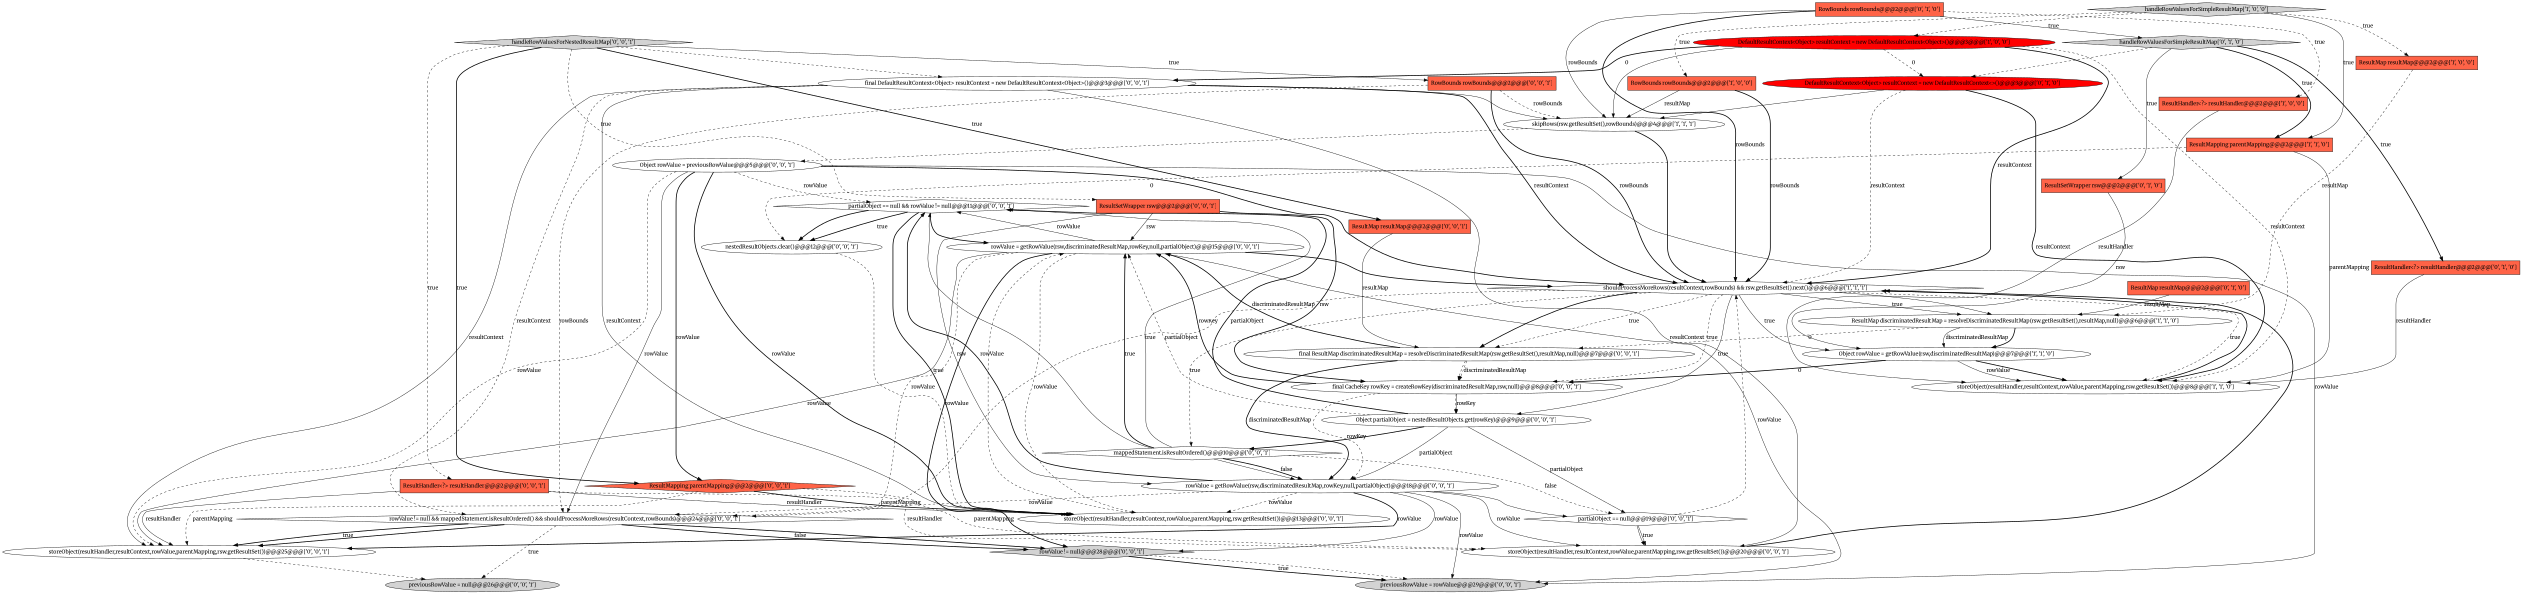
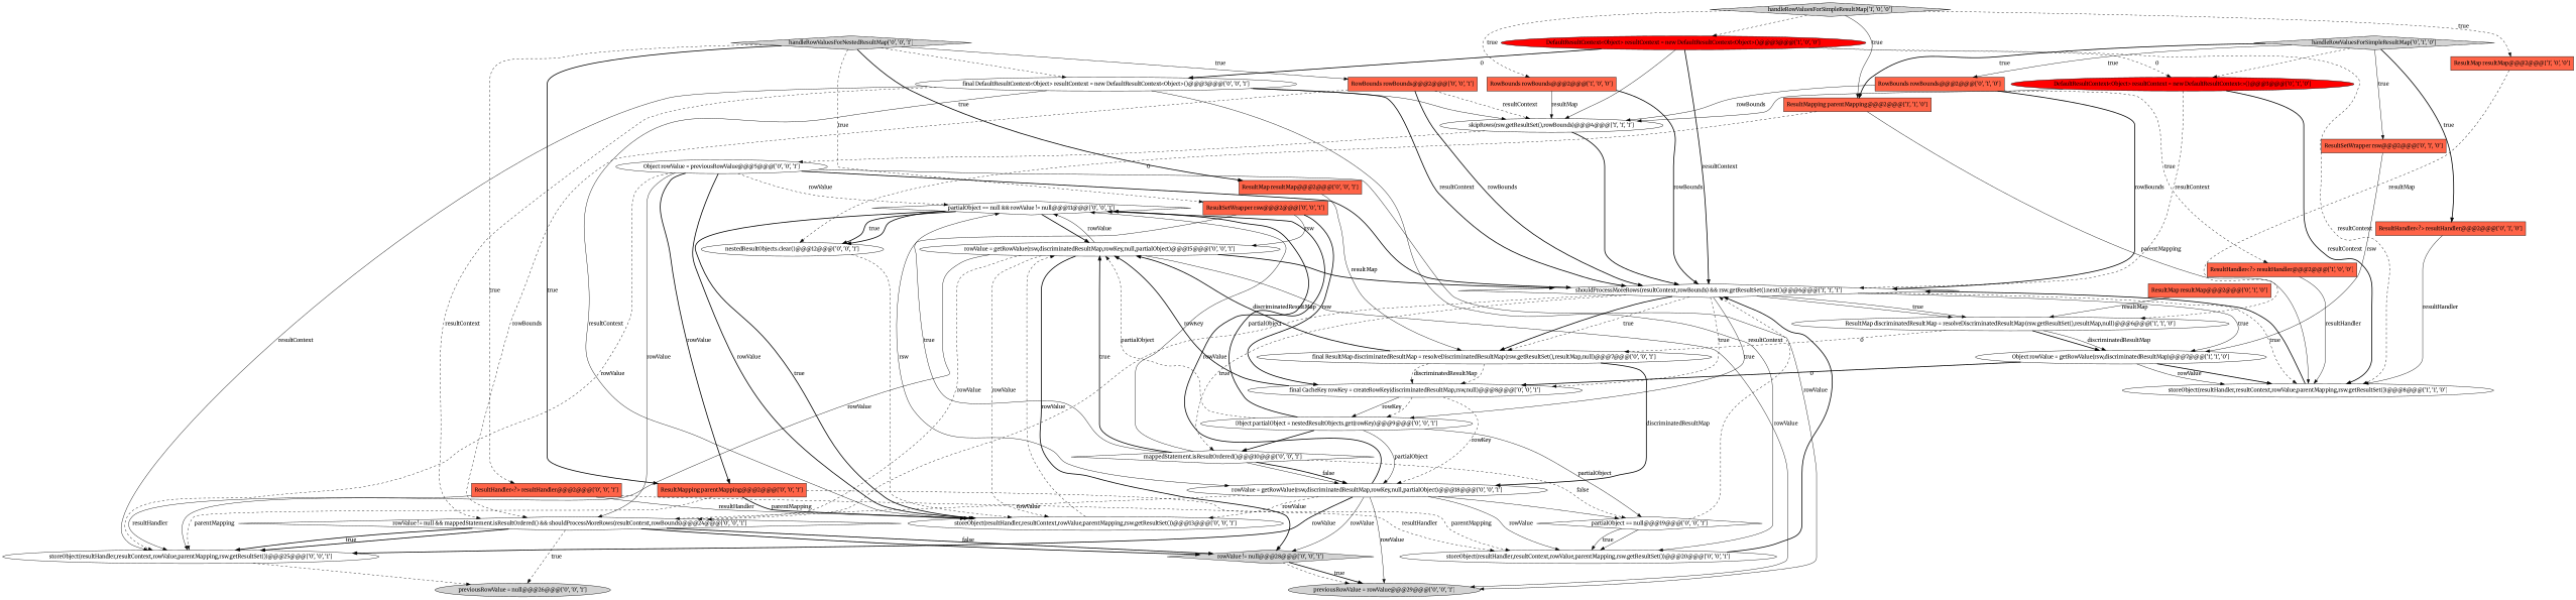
  digraph {
    fontname=Merriweather
    node [fillcolor=white fontname=Merriweather shape=ellipse style=filled]
    edge [fontname=Merriweather style=solid]
    n1 [label="partialObject == null && rowValue != null@@@11@@@['0', '0', '1']" shape=diamond]
    n2 [label="rowValue = getRowValue(rsw,discriminatedResultMap,rowKey,null,partialObject)@@@15@@@['0', '0', '1']"]
    n3 [label="nestedResultObjects.clear()@@@12@@@['0', '0', '1']"]
    n4 [label="storeObject(resultHandler,resultContext,rowValue,parentMapping,rsw.getResultSet())@@@13@@@['0', '0', '1']"]
    n5 [label="shouldProcessMoreRows(resultContext,rowBounds) && rsw.getResultSet().next()@@@6@@@['1', '1', '1']" shape=diamond]
    n6 [label="rowValue != null && mappedStatement.isResultOrdered() && shouldProcessMoreRows(resultContext,rowBounds)@@@24@@@['0', '0', '1']" shape=diamond]
    n7 [fillcolor=lightgray label="rowValue != null@@@28@@@['0', '0', '1']" shape=diamond]
    n8 [fillcolor=lightgray label="previousRowValue = rowValue@@@29@@@['0', '0', '1']"]
    n9 [label="storeObject(resultHandler,resultContext,rowValue,parentMapping,rsw.getResultSet())@@@25@@@['0', '0', '1']"]
    n10 [fillcolor=tomato label="RowBounds rowBounds@@@2@@@['0', '0', '1']" shape=box]
    n11 [label="skipRows(rsw.getResultSet(),rowBounds)@@@4@@@['1', '1', '1']"]
    n12 [label="Object rowValue = previousRowValue@@@5@@@['0', '0', '1']"]
    n13 [label="final ResultMap discriminatedResultMap = resolveDiscriminatedResultMap(rsw.getResultSet(),resultMap,null)@@@7@@@['0', '0', '1']"]
    n14 [label="final CacheKey rowKey = createRowKey(discriminatedResultMap,rsw,null)@@@8@@@['0', '0', '1']"]
    n15 [label="Object rowValue = getRowValue(rsw,discriminatedResultMap)@@@7@@@['1', '1', '0']"]
    n16 [label="ResultMap discriminatedResultMap = resolveDiscriminatedResultMap(rsw.getResultSet(),resultMap,null)@@@6@@@['1', '1', '0']"]
    n17 [label="storeObject(resultHandler,resultContext,rowValue,parentMapping,rsw.getResultSet())@@@8@@@['1', '1', '0']"]
    n18 [label="mappedStatement.isResultOrdered()@@@10@@@['0', '0', '1']" shape=diamond]
    n19 [label="Object partialObject = nestedResultObjects.get(rowKey)@@@9@@@['0', '0', '1']"]
    n20 [fillcolor=lightgray label="previousRowValue = null@@@26@@@['0', '0', '1']"]
    n21 [label="rowValue = getRowValue(rsw,discriminatedResultMap,rowKey,null,partialObject)@@@18@@@['0', '0', '1']"]
    n22 [label="storeObject(resultHandler,resultContext,rowValue,parentMapping,rsw.getResultSet())@@@20@@@['0', '0', '1']"]
    n23 [label="partialObject == null@@@19@@@['0', '0', '1']" shape=diamond]
    n24 [fillcolor=tomato label="ResultSetWrapper rsw@@@2@@@['0', '1', '0']" shape=box]
    n25 [fillcolor=tomato label="ResultMap resultMap@@@2@@@['1', '0', '0']" shape=box]
-   n26 [fillcolor=tomato label="ResultMapping parentMapping@@@2@@@['0', '0', '1']" shape=diamond]
+   n26 [fillcolor=tomato label="ResultMapping parentMapping@@@2@@@['0', '0', '1']" shape=box]
    n27 [fillcolor=tomato label="ResultSetWrapper rsw@@@2@@@['0', '0', '1']" shape=box]
    n28 [fillcolor=tomato label="ResultHandler<?> resultHandler@@@2@@@['0', '0', '1']" shape=box]
    n29 [fillcolor=tomato label="ResultHandler<?> resultHandler@@@2@@@['1', '0', '0']" shape=box]
    n30 [fillcolor=red label="DefaultResultContext<Object> resultContext = new DefaultResultContext<Object>()@@@3@@@['1', '0', '0']"]
    n31 [fillcolor=red label="DefaultResultContext<Object> resultContext = new DefaultResultContext<>()@@@3@@@['0', '1', '0']"]
    n32 [label="final DefaultResultContext<Object> resultContext = new DefaultResultContext<Object>()@@@3@@@['0', '0', '1']"]
    n33 [fillcolor=tomato label="ResultMapping parentMapping@@@2@@@['1', '1', '0']" shape=box]
    n34 [fillcolor=tomato label="ResultMap resultMap@@@2@@@['0', '0', '1']" shape=box]
    n35 [fillcolor=lightgray label="handleRowValuesForSimpleResultMap['0', '1', '0']" shape=diamond]
    n36 [fillcolor=tomato label="RowBounds rowBounds@@@2@@@['0', '1', '0']" shape=box]
    n37 [fillcolor=tomato label="ResultHandler<?> resultHandler@@@2@@@['0', '1', '0']" shape=box]
    n38 [fillcolor=tomato label="ResultMap resultMap@@@2@@@['0', '1', '0']" shape=box]
    n39 [fillcolor=tomato label="RowBounds rowBounds@@@2@@@['1', '0', '0']" shape=box]
    n40 [fillcolor=lightgray label="handleRowValuesForNestedResultMap['0', '0', '1']" shape=diamond]
    n41 [fillcolor=lightgray label="handleRowValuesForSimpleResultMap['1', '0', '0']" shape=diamond]
    n1 -> n2 [style=bold]
    n1 -> n3 [label=true style=bold]
    n1 -> n3 [style=bold]
    n1 -> n4 [label=true style=bold]
    n2 -> n1 [label=rowValue]
    n2 -> n4 [label=rowValue style=dashed]
    n2 -> n5 [style=bold]
    n2 -> n6 [label=rowValue style=dashed]
    n2 -> n7 [label=rowValue style=bold]
    n2 -> n8 [label=rowValue]
    n2 -> n9 [label=rowValue]
    n3 -> n4 [style=dashed]
    n4 -> n2 [style=dashed]
    n5 -> n6 [style=dashed]
    n5 -> n13 [style=bold]
    n5 -> n13 [label=true style=dashed]
    n5 -> n14 [label=true style=dashed]
    n5 -> n15 [label=true]
    n5 -> n16
    n5 -> n16 [label=true]
    n5 -> n17 [label=true style=dashed]
    n5 -> n18 [label=true style=dashed]
    n5 -> n19 [label=true]
    n6 -> n7 [label=false style=bold]
    n6 -> n7 [style=bold]
    n6 -> n9 [style=bold]
    n6 -> n9 [label=true style=bold]
    n6 -> n20 [label=true style=dashed]
    n7 -> n8 [label=true style=bold]
    n7 -> n8 [style=dashed]
    n9 -> n20 [style=dashed]
    n10 -> n5 [label=rowBounds style=bold]
    n10 -> n6 [label=rowBounds style=dashed]
-   n10 -> n11 [label=rowBounds style=dashed]
+   n10 -> n11 [label=resultContext style=dashed]
    n11 -> n5 [style=bold]
    n11 -> n12 [style=dashed]
    n12 -> n1 [label=rowValue style=dashed]
    n12 -> n4 [label=rowValue style=bold]
    n12 -> n5 [style=bold]
    n12 -> n6 [label=rowValue]
    n12 -> n8 [label=rowValue]
    n12 -> n9 [label=rowValue style=dashed]
    n12 -> n26 [label=rowValue style=bold]
    n13 -> n2 [label=discriminatedResultMap style=bold]
    n13 -> n14 [style=dashed]
    n13 -> n14 [label=discriminatedResultMap style=dashed]
    n13 -> n21 [label=discriminatedResultMap style=bold]
    n14 -> n2 [label=rowKey style=bold]
    n14 -> n19 [label=rowKey]
    n14 -> n19 [style=dashed]
    n14 -> n21 [label=rowKey style=dashed]
    n15 -> n14 [label=0 style=bold]
    n15 -> n17 [style=bold]
    n15 -> n17 [label=rowValue]
    n16 -> n13 [label=0 style=dashed]
    n16 -> n15 [style=bold]
    n16 -> n15 [label=discriminatedResultMap]
    n17 -> n5 [style=bold]
    n18 -> n1
    n18 -> n1 [label=true]
    n18 -> n2 [label=true style=bold]
    n18 -> n21
    n18 -> n21 [label=false style=bold]
    n18 -> n23 [label=false style=dashed]
    n19 -> n1 [label=partialObject style=bold]
    n19 -> n2 [label=partialObject style=dashed]
    n19 -> n18 [style=bold]
    n19 -> n21 [label=partialObject]
    n19 -> n23 [label=partialObject]
    n21 -> n1 [label=rowValue style=bold]
    n21 -> n4 [label=rowValue style=dashed]
    n21 -> n6 [label=rowValue style=dashed]
    n21 -> n7 [label=rowValue]
    n21 -> n8 [label=rowValue]
    n21 -> n9 [label=rowValue style=bold]
    n21 -> n22 [label=rowValue]
    n21 -> n23
    n22 -> n5 [style=bold]
    n23 -> n5 [style=dashed]
    n23 -> n22
    n23 -> n22 [label=true]
    n24 -> n15 [label=rsw]
    n25 -> n16 [label=resultMap style=dashed]
    n26 -> n4 [label=parentMapping style=bold]
    n26 -> n9 [label=parentMapping style=dashed]
    n26 -> n22 [label=parentMapping style=dashed]
    n27 -> n2 [label=rsw]
    n27 -> n14 [label=rsw style=bold]
    n27 -> n21 [label=rsw]
    n28 -> n4 [label=resultHandler]
    n28 -> n9 [label=resultHandler]
    n28 -> n22 [label=resultHandler style=dashed]
    n29 -> n17 [label=resultHandler]
    n30 -> n5 [label=resultContext style=bold]
    n30 -> n11
    n30 -> n17 [label=resultContext style=dashed]
    n30 -> n31 [label=0 style=dashed]
    n30 -> n32 [label=0 style=bold]
    n31 -> n5 [label=resultContext style=dashed]
    n31 -> n11
    n31 -> n17 [label=resultContext style=bold]
    n32 -> n4 [label=resultContext]
    n32 -> n5 [label=resultContext style=bold]
    n32 -> n6 [label=resultContext style=dashed]
    n32 -> n9 [label=resultContext]
    n32 -> n11
    n32 -> n22 [label=resultContext]
    n33 -> n3 [label=0 style=dashed]
    n33 -> n17 [label=parentMapping]
    n34 -> n13 [label=resultMap]
    n35 -> n24 [label=true]
    n35 -> n31 [style=dashed]
    n35 -> n33 [label=true style=bold]
-   n36 -> n35 [label=true]
+   n35 -> n36 [label=true]
    n35 -> n37 [label=true style=bold]
    n36 -> n5 [label=rowBounds style=bold]
    n36 -> n11 [label=rowBounds]
    n36 -> n29 [label=true style=dashed]
    n37 -> n17 [label=resultHandler]
    n38 -> n16 [label=resultMap]
    n39 -> n5 [label=rowBounds style=bold]
    n39 -> n11 [label=resultMap]
    n40 -> n10 [label=true]
    n40 -> n26 [label=true style=bold]
    n40 -> n27 [label=true style=dashed]
    n40 -> n28 [label=true style=dashed]
    n40 -> n32 [style=dashed]
    n40 -> n34 [label=true style=bold]
    n41 -> n25 [label=true style=dashed]
    n41 -> n30 [style=dashed]
    n41 -> n33 [label=true]
    n41 -> n39 [label=true style=dashed]
  }
